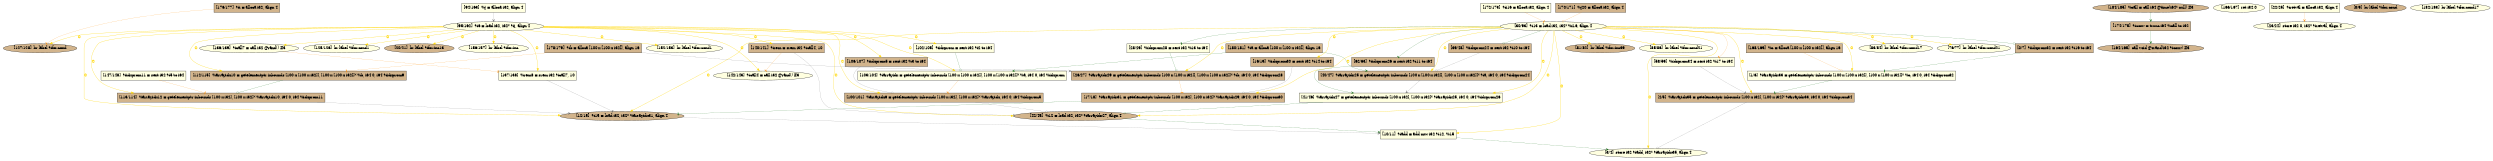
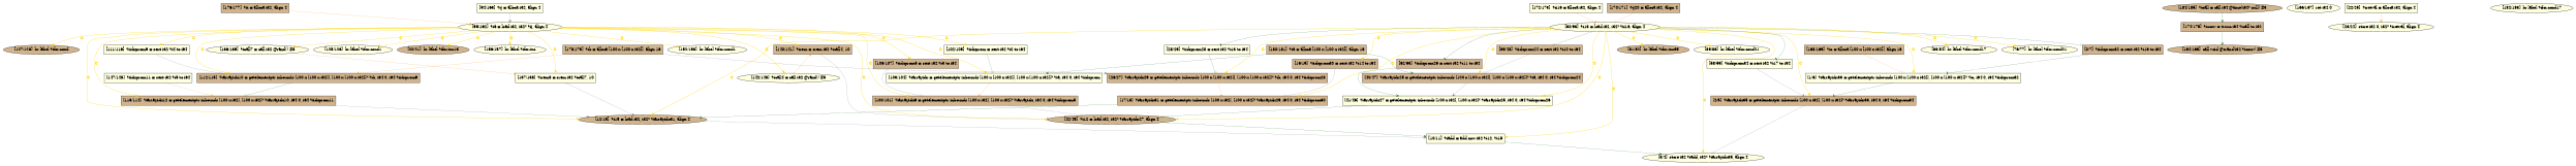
  digraph {
    node [fillcolor=tan shape=rectangle style=filled]
    edge [color=gold fontcolor=black penwidth=0.5 style=solid]
    n1 [label="[180/181]  %a = alloca [100 x [100 x i32]], align 16"]
    n2 [fillcolor=lightyellow label="[103/104]  %arrayidx = getelementptr inbounds [100 x [100 x i32]], [100 x [100 x i32]]* %a, i64 0, i64 %idxprom"]
    n3 [label="[40/47]  %arrayidx25 = getelementptr inbounds [100 x [100 x i32]], [100 x [100 x i32]]* %a, i64 0, i64 %idxprom24"]
    n4 [label="[100/101]  %arrayidx6 = getelementptr inbounds [100 x i32], [100 x i32]* %arrayidx, i64 0, i64 %idxprom5"]
    n5 [fillcolor=lightyellow label="[41/46]  %arrayidx27 = getelementptr inbounds [100 x i32], [100 x i32]* %arrayidx25, i64 0, i64 %idxprom26"]
    n6 [fillcolor=lightyellow label="[1/6]  %arrayidx33 = getelementptr inbounds [100 x [100 x i32]], [100 x [100 x i32]]* %c, i64 0, i64 %idxprom32"]
    n7 [label="[2/5]  %arrayidx35 = getelementptr inbounds [100 x i32], [100 x i32]* %arrayidx33, i64 0, i64 %idxprom34"]
    n8 [fillcolor=lightyellow label="[3/4]  store i32 %add, i32* %arrayidx35, align 4" shape=ellipse]
    n9 [label="[140/141]  %rem = srem i32 %call4, 10"]
    n10 [label="[42/45]  %12 = load i32, i32* %arrayidx27, align 4" shape=ellipse]
    n11 [fillcolor=lightyellow label="[10/11]  %add = add nsw i32 %12, %15"]
    n12 [label="[176/177]  %i = alloca i32, align 4"]
    n13 [fillcolor=lightyellow label="[95/162]  %6 = load i32, i32* %j, align 4" shape=ellipse]
    n14 [fillcolor=lightyellow label="[136/139]  %call7 = call i32 @rand() #3" shape=ellipse]
    n15 [fillcolor=lightyellow label="[137/138]  %rem8 = srem i32 %call7, 10"]
    n16 [label="[106/107]  %idxprom5 = sext i32 %3 to i64"]
    n17 [label="[12/15]  %15 = load i32, i32* %arrayidx31, align 4" shape=ellipse]
    n18 [fillcolor=lightyellow label="[125/126]  br label %for.cond1" shape=ellipse]
    n19 [label="[20/21]  br label %for.inc13" shape=ellipse]
    n20 [label="[112/115]  %arrayidx10 = getelementptr inbounds [100 x [100 x i32]], [100 x [100 x i32]]* %b, i64 0, i64 %idxprom9"]
    n21 [label="[113/114]  %arrayidx12 = getelementptr inbounds [100 x i32], [100 x i32]* %arrayidx10, i64 0, i64 %idxprom11"]
    n22 [fillcolor=lightyellow label="[156/157]  br label %for.inc" shape=ellipse]
    n23 [label="[127/128]  br label %for.cond" shape=ellipse]
    n24 [fillcolor=lightyellow label="[102/105]  %idxprom = sext i32 %2 to i64"]
    n25 [fillcolor=lightyellow label="[142/143]  %call4 = call i32 @rand() #3" shape=ellipse]
+   n26 [fillcolor=lightyellow label="[111/116]  %idxprom9 = sext i32 %4 to i64"]
    n27 [fillcolor=lightyellow label="[152/153]  br label %for.cond1" shape=ellipse]
    n28 [fillcolor=lightyellow label="[94/163]  %j = alloca i32, align 4"]
    n29 [label="[81/82]  br label %for.inc39" shape=ellipse]
    n30 [label="[184/185]  %call = call i64 @time(i64* null) #3" shape=ellipse]
    n31 [label="[174/175]  %conv = trunc i64 %call to i32"]
    n32 [label="[164/165]  call void @srand(i32 %conv) #3" shape=ellipse]
    n33 [fillcolor=lightyellow label="[147/148]  %idxprom11 = sext i32 %5 to i64"]
    n34 [fillcolor=lightyellow label="[30/93]  %13 = load i32, i32* %i16, align 4" shape=ellipse]
    n35 [fillcolor=lightyellow label="[85/86]  br label %for.cond21" shape=ellipse]
    n36 [label="[16/19]  %idxprom30 = sext i32 %14 to i64"]
    n37 [label="[0/7]  %idxprom32 = sext i32 %16 to i64"]
    n38 [fillcolor=lightyellow label="[28/29]  %idxprom28 = sext i32 %13 to i64"]
    n39 [label="[62/63]  %idxprom26 = sext i32 %11 to i64"]
    n40 [label="[17/18]  %arrayidx31 = getelementptr inbounds [100 x i32], [100 x i32]* %arrayidx29, i64 0, i64 %idxprom30"]
    n41 [fillcolor=lightyellow label="[58/59]  %idxprom34 = sext i32 %17 to i64"]
    n42 [label="[39/48]  %idxprom24 = sext i32 %10 to i64"]
    n43 [fillcolor=lightyellow label="[83/84]  br label %for.cond17" shape=ellipse]
    n44 [fillcolor=lightyellow label="[76/77]  br label %for.cond21" shape=ellipse]
    n45 [label="[26/27]  %arrayidx29 = getelementptr inbounds [100 x [100 x i32]], [100 x [100 x i32]]* %b, i64 0, i64 %idxprom28"]
    n46 [fillcolor=lightyellow label="[166/167]  ret i32 0" shape=ellipse]
    n47 [label="[168/169]  %c = alloca [100 x [100 x i32]], align 16"]
    n48 [label="[170/171]  %j20 = alloca i32, align 4"]
    n49 [label="[178/179]  %b = alloca [100 x [100 x i32]], align 16"]
    n50 [fillcolor=lightyellow label="[23/24]  store i32 0, i32* %retval, align 4" shape=ellipse]
    n51 [fillcolor=lightyellow label="[22/25]  %retval = alloca i32, align 4"]
    n52 [fillcolor=lightyellow label="[172/173]  %i16 = alloca i32, align 4"]
-   n53 [label="[8/9]  br label %for.cond" shape=ellipse]
    n54 [fillcolor=lightyellow label="[182/183]  br label %for.cond17" shape=ellipse]
    n1 -> n2 [arrowhead=vee color=darkgreen]
    n1 -> n3 [arrowhead=vee color=darkgreen]
    n2 -> n4 [arrowhead=tee color=darkorange]
    n3 -> n5 [arrowhead=vee color=gray40]
    n4 -> n10 [arrowhead=odot color=gray40]
    n5 -> n10 [arrowhead=odot color=darkgreen]
    n6 -> n7 [arrowhead=tee color=darkgreen]
    n7 -> n8 [arrowhead=odot color=gray40]
    n9 -> n10 [arrowhead=tee color=gray40]
    n10 -> n11 [arrowhead=vee color=darkgreen]
    n11 -> n8 [arrowhead=vee color=darkgreen]
-   n12 -> n23 [arrowhead=tee color=darkorange]
+   n12 -> n13 [arrowhead=tee color=darkorange]
    n13 -> n2 [fontcolor=gold label=C penwidth=1.0]
    n13 -> n4 [fontcolor=gold label=C penwidth=1.0]
    n13 -> n9 [fontcolor=gold label=C penwidth=1.0]
    n13 -> n10 [fontcolor=gold label=C penwidth=1.0]
    n13 -> n14 [fontcolor=gold label=C penwidth=1.0]
    n13 -> n15 [fontcolor=gold label=C penwidth=1.0]
    n13 -> n16 [fontcolor=gold label=C penwidth=1.0]
    n13 -> n17 [fontcolor=gold label=C penwidth=1.0]
    n13 -> n18 [fontcolor=gold label=C penwidth=1.0]
    n13 -> n19 [fontcolor=gold label=C penwidth=1.0]
    n13 -> n20 [fontcolor=gold label=C penwidth=1.0]
    n13 -> n21 [fontcolor=gold label=C penwidth=1.0]
    n13 -> n22 [fontcolor=gold label=C penwidth=1.0]
    n13 -> n23 [fontcolor=gold label=C penwidth=1.0]
    n13 -> n24 [fontcolor=gold label=C penwidth=1.0]
    n13 -> n25 [fontcolor=gold label=C penwidth=1.0]
+   n13 -> n26 [fontcolor=gold label=C penwidth=1.0]
    n13 -> n27 [fontcolor=gold label=C penwidth=1.0]
    n14 -> n15 [arrowhead=tee color=darkorange]
    n15 -> n17 [arrowhead=tee color=gray40]
    n16 -> n4 [arrowhead=odot color=gray40]
    n17 -> n11 [arrowhead=vee color=gray40]
    n20 -> n21 [arrowhead=odot color=darkgreen]
    n21 -> n17 [arrowhead=vee color=gray40]
    n24 -> n2 [arrowhead=odot color=darkgreen]
-   n9 -> n25 [arrowhead=tee color=darkorange]
+   n25 -> n9 [arrowhead=tee color=darkorange]
+   n26 -> n20 [arrowhead=odot color=gray40]
    n28 -> n13 [arrowhead=vee color=gray40]
    n30 -> n31 [arrowhead=vee color=darkgreen]
    n31 -> n32 [arrowhead=vee color=darkgreen]
    n33 -> n21 [arrowhead=tee color=darkorange]
    n34 -> n3 [fontcolor=gold label=C penwidth=1.0]
    n34 -> n5 [fontcolor=gold label=C penwidth=1.0]
    n34 -> n6 [fontcolor=gold label=C penwidth=1.0]
    n34 -> n7 [fontcolor=gold label=C penwidth=1.0]
    n34 -> n8 [fontcolor=gold label=C penwidth=1.0]
    n34 -> n10 [fontcolor=gold label=C penwidth=1.0]
    n34 -> n11 [fontcolor=gold label=C penwidth=1.0]
    n34 -> n17 [fontcolor=gold label=C penwidth=1.0]
    n34 -> n29 [fontcolor=gold label=C penwidth=1.0]
    n34 -> n35 [fontcolor=gold label=C penwidth=1.0]
    n34 -> n36 [fontcolor=gold label=C penwidth=1.0]
    n34 -> n37 [arrowhead=odot color=darkgreen]
    n34 -> n38 [arrowhead=tee color=darkgreen]
    n34 -> n39 [arrowhead=tee color=darkgreen]
    n34 -> n40 [fontcolor=gold label=C penwidth=1.0]
-   n34 -> n41 [arrowhead=tee color=darkorange]
+   n34 -> n41 [arrowhead=tee color=darkgreen]
    n34 -> n42 [arrowhead=odot color=darkgreen]
    n34 -> n43 [fontcolor=gold label=C penwidth=1.0]
    n34 -> n44 [fontcolor=gold label=C penwidth=1.0]
    n34 -> n45 [fontcolor=gold label=C penwidth=1.0]
    n36 -> n40 [arrowhead=odot color=gray40]
    n37 -> n6 [arrowhead=tee color=darkgreen]
    n38 -> n45 [arrowhead=odot color=darkgreen]
    n39 -> n5 [arrowhead=vee color=darkgreen]
    n40 -> n17 [arrowhead=tee color=darkgreen]
    n41 -> n7 [arrowhead=tee color=gray40]
    n42 -> n3 [arrowhead=odot color=gray40]
    n45 -> n40 [arrowhead=tee color=darkorange]
    n47 -> n6 [arrowhead=odot color=darkorange]
    n48 -> n34 [arrowhead=odot color=darkorange]
    n49 -> n20 [arrowhead=tee color=darkorange]
    n49 -> n45 [arrowhead=vee color=gray40]
    n51 -> n50 [arrowhead=vee color=darkorange]
    n52 -> n34 [arrowhead=tee color=darkorange]
  }
